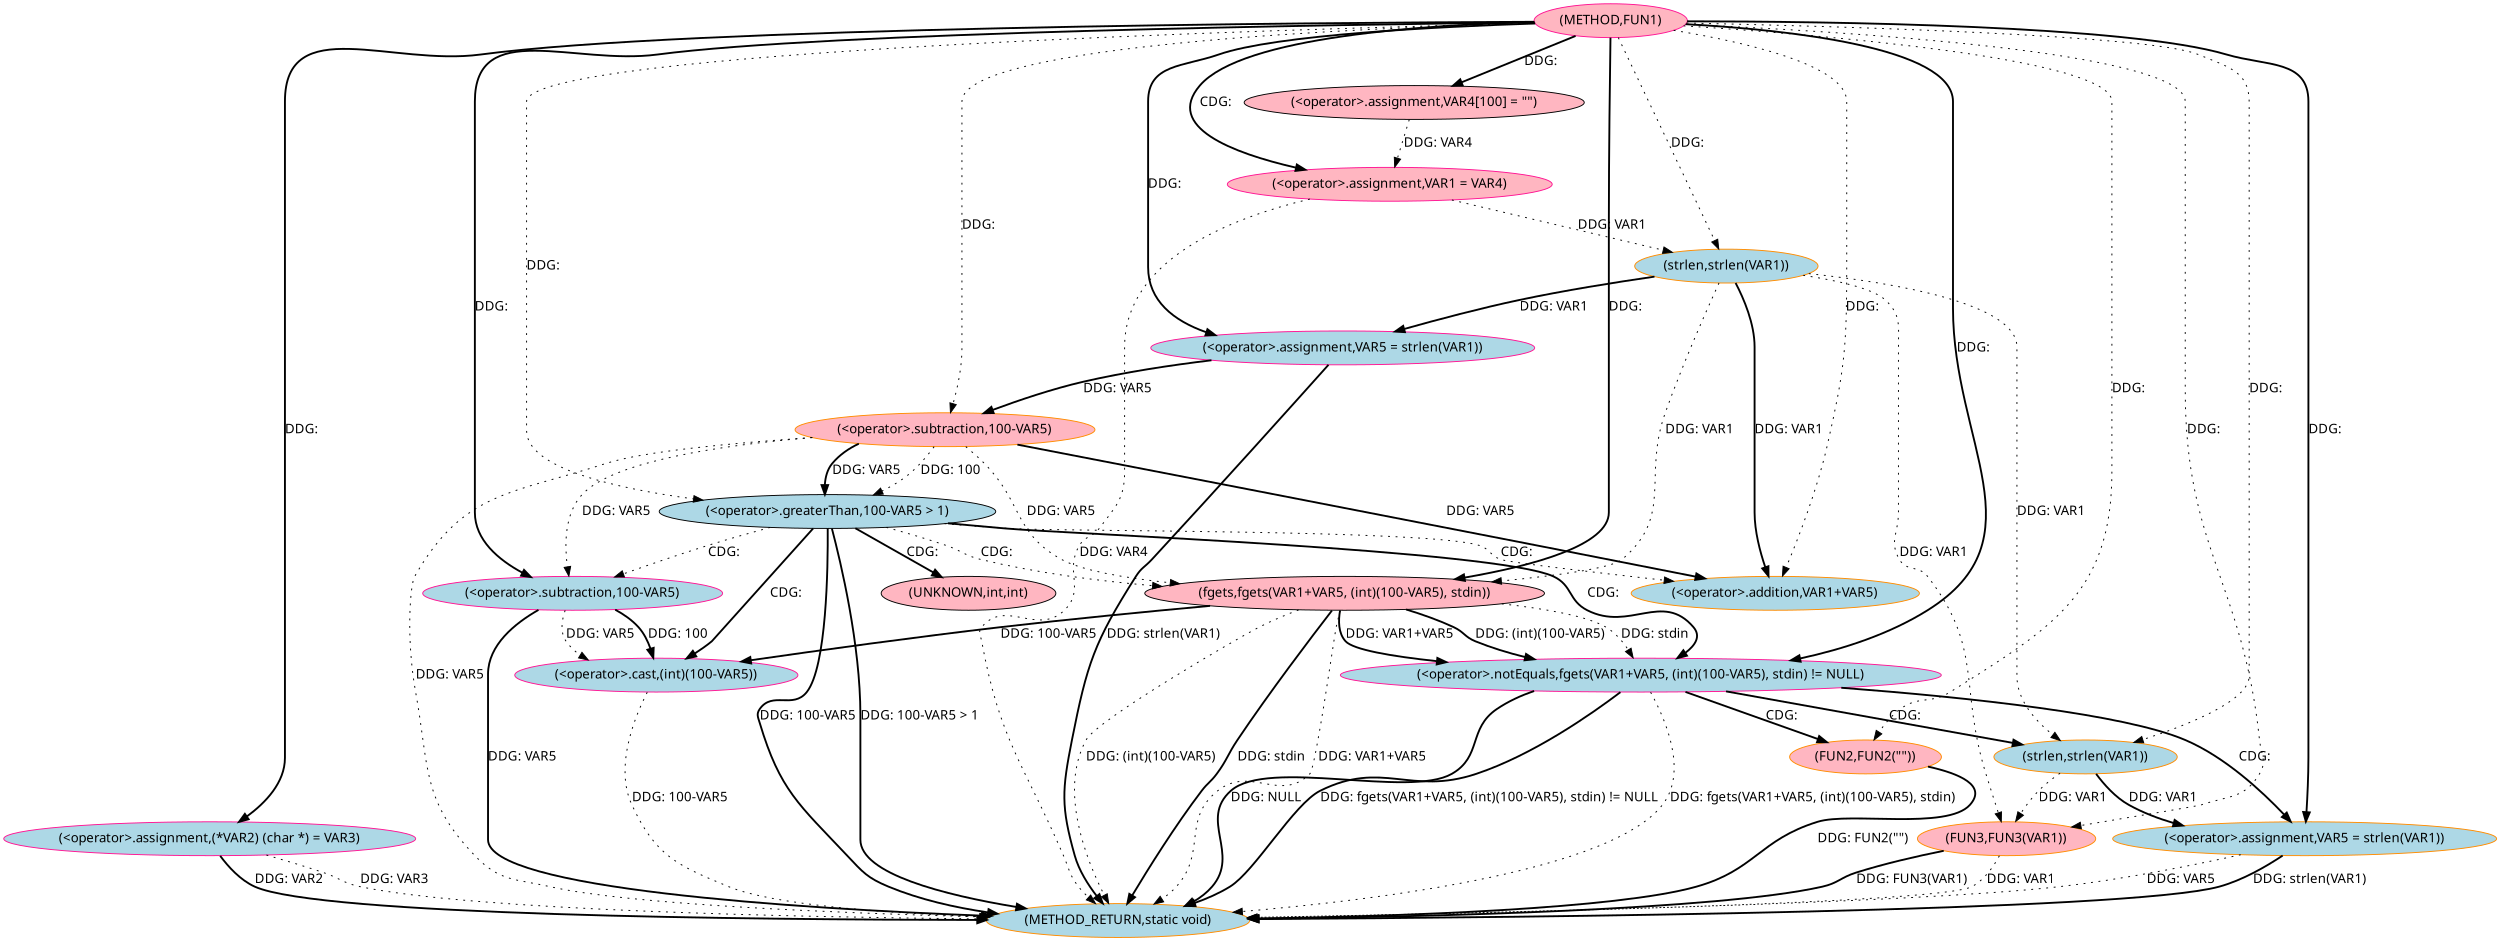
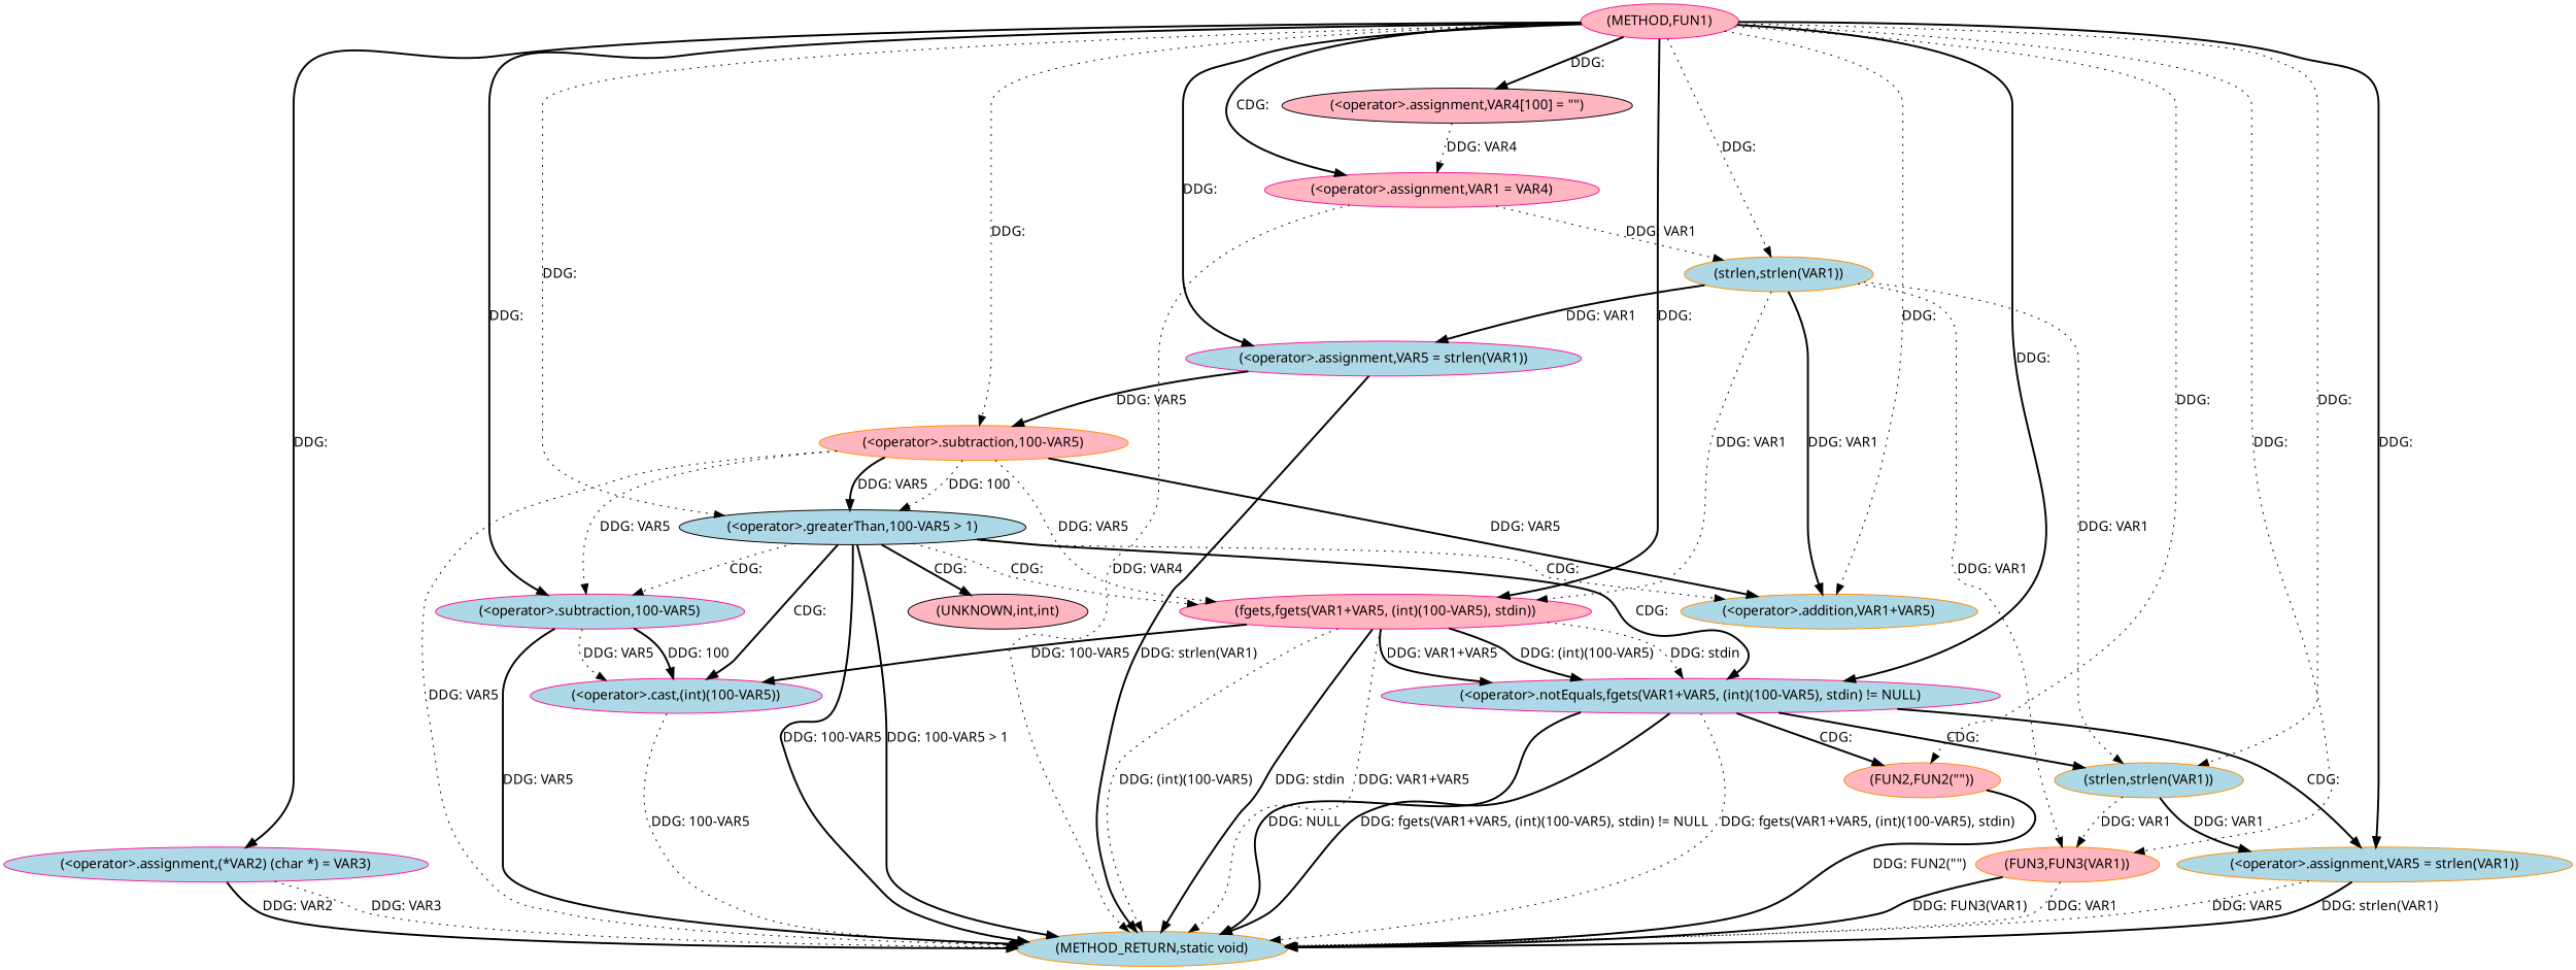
  digraph {
    fontname="Noto Sans"
    node [color=deeppink fillcolor=lightblue fontname="Noto Sans" style=filled]
    edge [fontname="Noto Sans" style=bold]
    n1 [fillcolor=lightpink label="(METHOD,FUN1)"]
    n2 [label="(<operator>.assignment,(*VAR2) (char *) = VAR3)"]
    n3 [color=black fillcolor=lightpink label="(<operator>.assignment,VAR4[100] = \"\")"]
    n4 [fillcolor=lightpink label="(<operator>.assignment,VAR1 = VAR4)"]
    n5 [label="(<operator>.assignment,VAR5 = strlen(VAR1))"]
    n6 [color=darkorange label="(strlen,strlen(VAR1))"]
    n7 [color=black label="(<operator>.greaterThan,100-VAR5 > 1)"]
    n8 [color=darkorange fillcolor=lightpink label="(<operator>.subtraction,100-VAR5)"]
    n9 [label="(<operator>.notEquals,fgets(VAR1+VAR5, (int)(100-VAR5), stdin) != NULL)"]
-   n10 [color=black fillcolor=lightpink label="(fgets,fgets(VAR1+VAR5, (int)(100-VAR5), stdin))"]
+   n10 [fillcolor=lightpink label="(fgets,fgets(VAR1+VAR5, (int)(100-VAR5), stdin))"]
    n11 [color=darkorange label="(<operator>.addition,VAR1+VAR5)"]
    n12 [label="(<operator>.subtraction,100-VAR5)"]
    n13 [color=darkorange label="(<operator>.assignment,VAR5 = strlen(VAR1))"]
    n14 [color=darkorange label="(strlen,strlen(VAR1))"]
    n15 [color=darkorange fillcolor=lightpink label="(FUN2,FUN2(\"\"))"]
    n16 [color=darkorange fillcolor=lightpink label="(FUN3,FUN3(VAR1))"]
    n17 [color=darkorange label="(METHOD_RETURN,static void)"]
    n18 [label="(<operator>.cast,(int)(100-VAR5))"]
    n19 [color=black fillcolor=lightpink label="(UNKNOWN,int,int)"]
    n1 -> n2 [label="DDG: "]
    n1 -> n3 [label="DDG: "]
    n1 -> n4 [label="CDG: "]
    n1 -> n5 [label="DDG: "]
    n1 -> n6 [label="DDG: " style=dotted]
    n1 -> n7 [label="DDG: " style=dotted]
    n1 -> n8 [label="DDG: " style=dotted]
    n1 -> n9 [label="DDG: "]
    n1 -> n10 [label="DDG: "]
    n1 -> n11 [label="DDG: " style=dotted]
    n1 -> n12 [label="DDG: "]
    n1 -> n13 [label="DDG: "]
    n1 -> n14 [label="DDG: " style=dotted]
    n1 -> n15 [label="DDG: " style=dotted]
    n1 -> n16 [label="DDG: " style=dotted]
    n2 -> n17 [label="DDG: VAR2"]
    n2 -> n17 [label="DDG: VAR3" style=dotted]
    n3 -> n4 [label="DDG: VAR4" style=dotted]
    n4 -> n6 [label="DDG: VAR1" style=dotted]
    n4 -> n17 [label="DDG: VAR4" style=dotted]
    n5 -> n8 [label="DDG: VAR5"]
    n5 -> n17 [label="DDG: strlen(VAR1)"]
    n6 -> n5 [label="DDG: VAR1"]
    n6 -> n10 [label="DDG: VAR1" style=dotted]
    n6 -> n11 [label="DDG: VAR1"]
    n6 -> n14 [label="DDG: VAR1" style=dotted]
    n6 -> n16 [label="DDG: VAR1" style=dotted]
    n7 -> n9 [label="CDG: "]
    n7 -> n10 [label="CDG: " style=dotted]
    n7 -> n11 [label="CDG: " style=dotted]
    n7 -> n12 [label="CDG: " style=dotted]
    n7 -> n17 [label="DDG: 100-VAR5 > 1"]
    n7 -> n17 [label="DDG: 100-VAR5"]
    n7 -> n18 [label="CDG: "]
    n7 -> n19 [label="CDG: "]
    n8 -> n7 [label="DDG: 100" style=dotted]
    n8 -> n7 [label="DDG: VAR5"]
    n8 -> n10 [label="DDG: VAR5" style=dotted]
    n8 -> n11 [label="DDG: VAR5"]
    n8 -> n12 [label="DDG: VAR5" style=dotted]
    n8 -> n17 [label="DDG: VAR5" style=dotted]
    n9 -> n13 [label="CDG: "]
    n9 -> n14 [label="CDG: "]
    n9 -> n15 [label="CDG: "]
    n9 -> n17 [label="DDG: fgets(VAR1+VAR5, (int)(100-VAR5), stdin)" style=dotted]
    n9 -> n17 [label="DDG: NULL"]
    n9 -> n17 [label="DDG: fgets(VAR1+VAR5, (int)(100-VAR5), stdin) != NULL"]
    n10 -> n9 [label="DDG: VAR1+VAR5"]
    n10 -> n9 [label="DDG: (int)(100-VAR5)"]
    n10 -> n9 [label="DDG: stdin" style=dotted]
    n10 -> n17 [label="DDG: VAR1+VAR5" style=dotted]
    n10 -> n17 [label="DDG: (int)(100-VAR5)" style=dotted]
    n10 -> n17 [label="DDG: stdin"]
    n10 -> n18 [label="DDG: 100-VAR5"]
    n12 -> n17 [label="DDG: VAR5"]
    n12 -> n18 [label="DDG: 100"]
    n12 -> n18 [label="DDG: VAR5" style=dotted]
    n13 -> n17 [label="DDG: VAR5" style=dotted]
    n13 -> n17 [label="DDG: strlen(VAR1)"]
    n14 -> n13 [label="DDG: VAR1"]
    n14 -> n16 [label="DDG: VAR1" style=dotted]
    n15 -> n17 [label="DDG: FUN2(\"\")"]
    n16 -> n17 [label="DDG: VAR1" style=dotted]
    n16 -> n17 [label="DDG: FUN3(VAR1)"]
    n18 -> n17 [label="DDG: 100-VAR5" style=dotted]
  }
